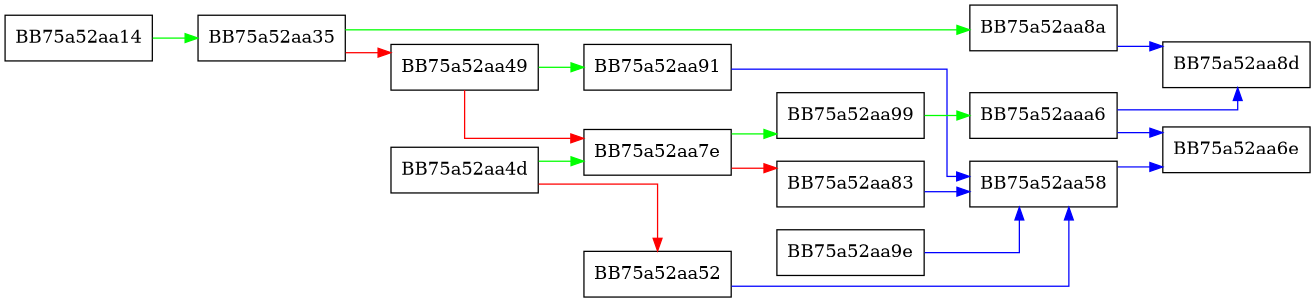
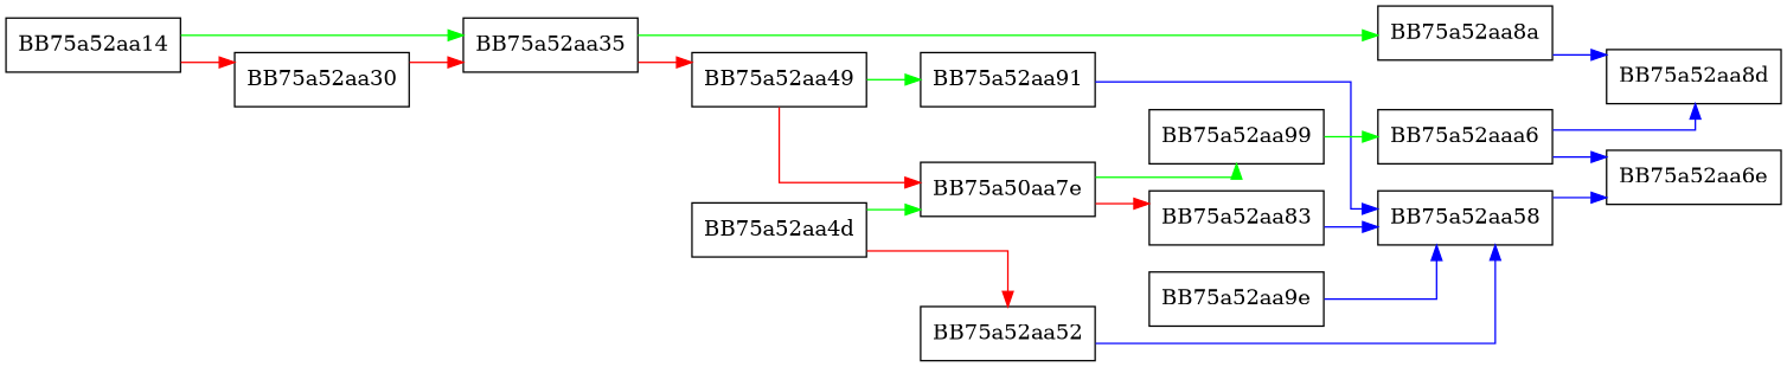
  digraph {
    rankdir=LR
    splines=ortho
    node [shape=box]
    edge [color=blue]
    BB75a52aa14
    BB75a52aa35
+   BB75a52aa30
    BB75a52aa8a
    BB75a52aa49
    BB75a52aa8d
    BB75a52aa91
-   BB75a52aa7e
+   BB75a52aa7e [label=BB75a50aa7e]
    BB75a52aa58
    BB75a52aa4d
    BB75a52aa52
    BB75a52aa6e
    BB75a52aa99
    BB75a52aa83
    BB75a52aaa6
    BB75a52aa9e
    BB75a52aa14 -> BB75a52aa35 [color=green]
+   BB75a52aa14 -> BB75a52aa30 [color=red]
    BB75a52aa35 -> BB75a52aa8a [color=green]
    BB75a52aa35 -> BB75a52aa49 [color=red]
+   BB75a52aa30 -> BB75a52aa35 [color=red]
    BB75a52aa8a -> BB75a52aa8d
    BB75a52aa49 -> BB75a52aa91 [color=green]
    BB75a52aa49 -> BB75a52aa7e [color=red]
    BB75a52aa91 -> BB75a52aa58
    BB75a52aa7e -> BB75a52aa99 [color=green]
    BB75a52aa7e -> BB75a52aa83 [color=red]
    BB75a52aa58 -> BB75a52aa6e
    BB75a52aa4d -> BB75a52aa7e [color=green]
    BB75a52aa4d -> BB75a52aa52 [color=red]
    BB75a52aa52 -> BB75a52aa58
    BB75a52aa99 -> BB75a52aaa6 [color=green]
    BB75a52aa83 -> BB75a52aa58
    BB75a52aaa6 -> BB75a52aa8d
    BB75a52aaa6 -> BB75a52aa6e
    BB75a52aa9e -> BB75a52aa58
  }
